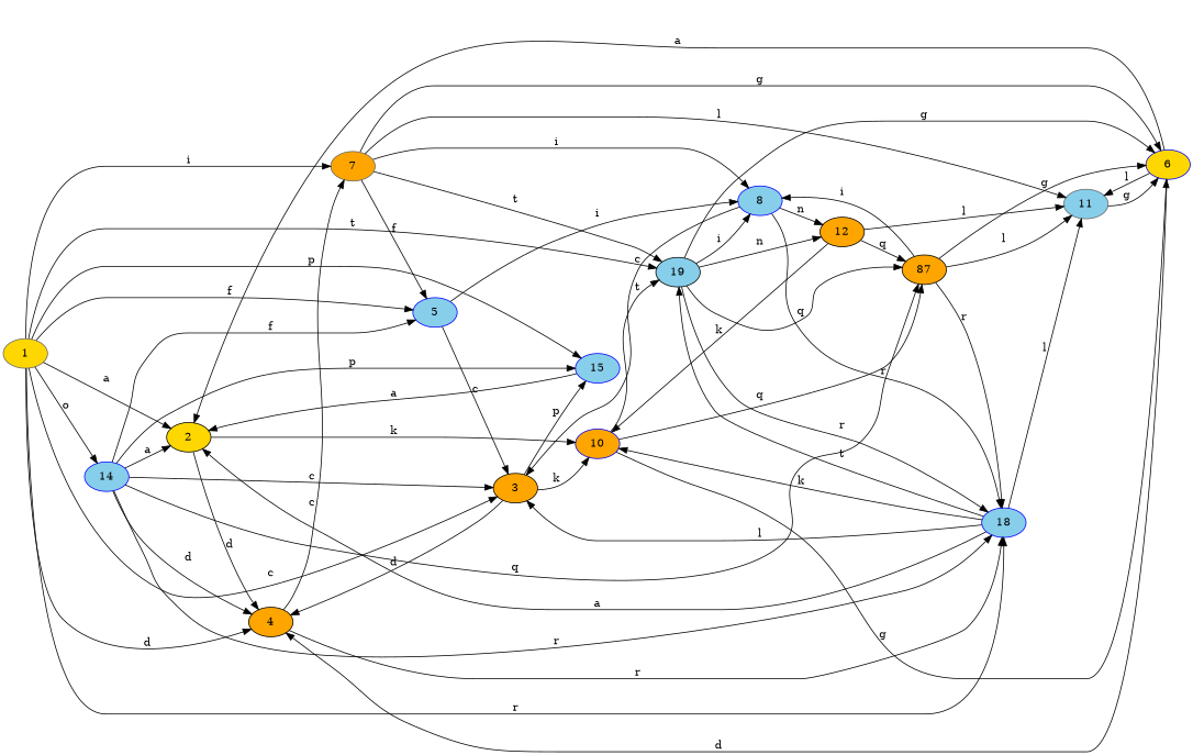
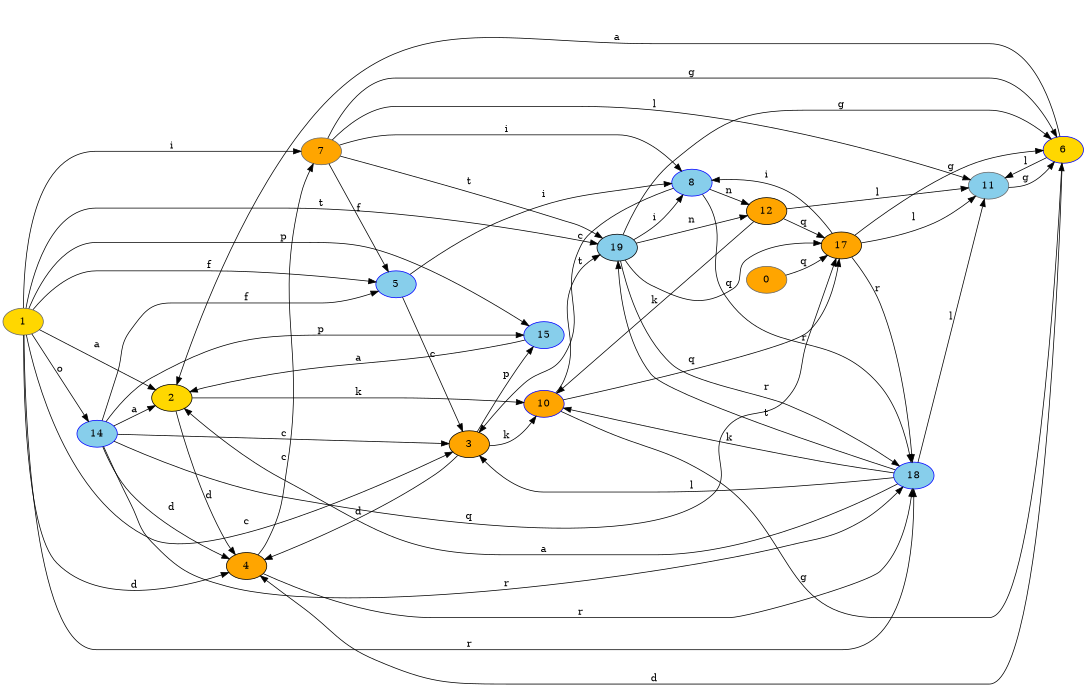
  strict digraph {
    rankdir=LR
    node [color=blue fillcolor=orange style=filled]
    1 [color=gray40 fillcolor=gold]
    2 [color=black fillcolor=gold]
    3 [color=black]
    4 [color=black]
    5 [fillcolor=skyblue]
    7 [color=gray40]
    14 [fillcolor=skyblue]
    18 [fillcolor=skyblue]
    19 [color=black fillcolor=skyblue]
    15 [fillcolor=skyblue]
    10
    8 [fillcolor=skyblue]
    6 [fillcolor=gold]
    11 [color=gray40 fillcolor=skyblue]
-   17 [color=black label=87]
+   17 [color=black]
    12 [color=black]
+   0 [color=gray40]
    1 -> 2 [label=a]
    1 -> 3 [label=c]
    1 -> 4 [label=d]
    1 -> 5 [label=f]
    1 -> 7 [label=i]
    1 -> 14 [label=o]
    1 -> 18 [label=r]
    1 -> 19 [label=t]
    1 -> 15 [label=p]
    2 -> 4 [label=d]
    2 -> 10 [label=k]
    3 -> 4 [label=d]
    3 -> 15 [label=p]
    3 -> 10 [label=k]
    4 -> 7 [label=c]
    4 -> 18 [label=r]
    5 -> 3 [label=c]
    5 -> 8 [label=i]
    7 -> 5 [label=f]
    7 -> 19 [label=t]
    7 -> 8 [label=i]
    7 -> 6 [label=g]
    7 -> 11 [label=l]
    14 -> 2 [label=a]
    14 -> 3 [label=c]
    14 -> 4 [label=d]
    14 -> 5 [label=f]
    14 -> 18 [label=r]
    14 -> 15 [label=p]
    14 -> 17 [label=q]
    18 -> 2 [label=a]
    18 -> 3 [label=l]
    18 -> 19 [label=t]
    18 -> 10 [label=k]
    18 -> 11 [label=l]
    19 -> 18 [label=r]
    19 -> 8 [label=i]
    19 -> 6 [label=g]
    19 -> 17 [label=q]
    19 -> 12 [label=n]
    15 -> 2 [label=a]
    10 -> 19 [label=t]
    10 -> 6 [label=g]
    10 -> 17 [label=q]
    8 -> 3 [label=c]
    8 -> 18 [label=r]
    8 -> 12 [label=n]
    6 -> 2 [label=a]
    6 -> 4 [label=d]
    6 -> 11 [label=l]
    11 -> 6 [label=g]
    17 -> 18 [label=r]
    17 -> 8 [label=i]
    17 -> 6 [label=g]
    17 -> 11 [label=l]
    12 -> 10 [label=k]
    12 -> 11 [label=l]
    12 -> 17 [label=q]
+   0 -> 17 [label=q]
  }
